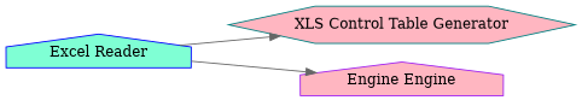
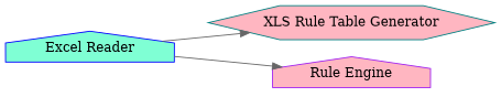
  digraph {
    rankdir=LR
    node [fillcolor=lightpink shape=house style=filled]
    edge [color=gray40]
    n1 [color=blue fillcolor=aquamarine label="Excel Reader"]
-   n2 [color=teal label="XLS Control Table Generator" shape=hexagon]
-   n3 [color=purple label="Engine Engine"]
+   n2 [color=teal label="XLS Rule Table Generator" shape=hexagon]
+   n3 [color=purple label="Rule Engine"]
    n1 -> n2
    n1 -> n3
  }
